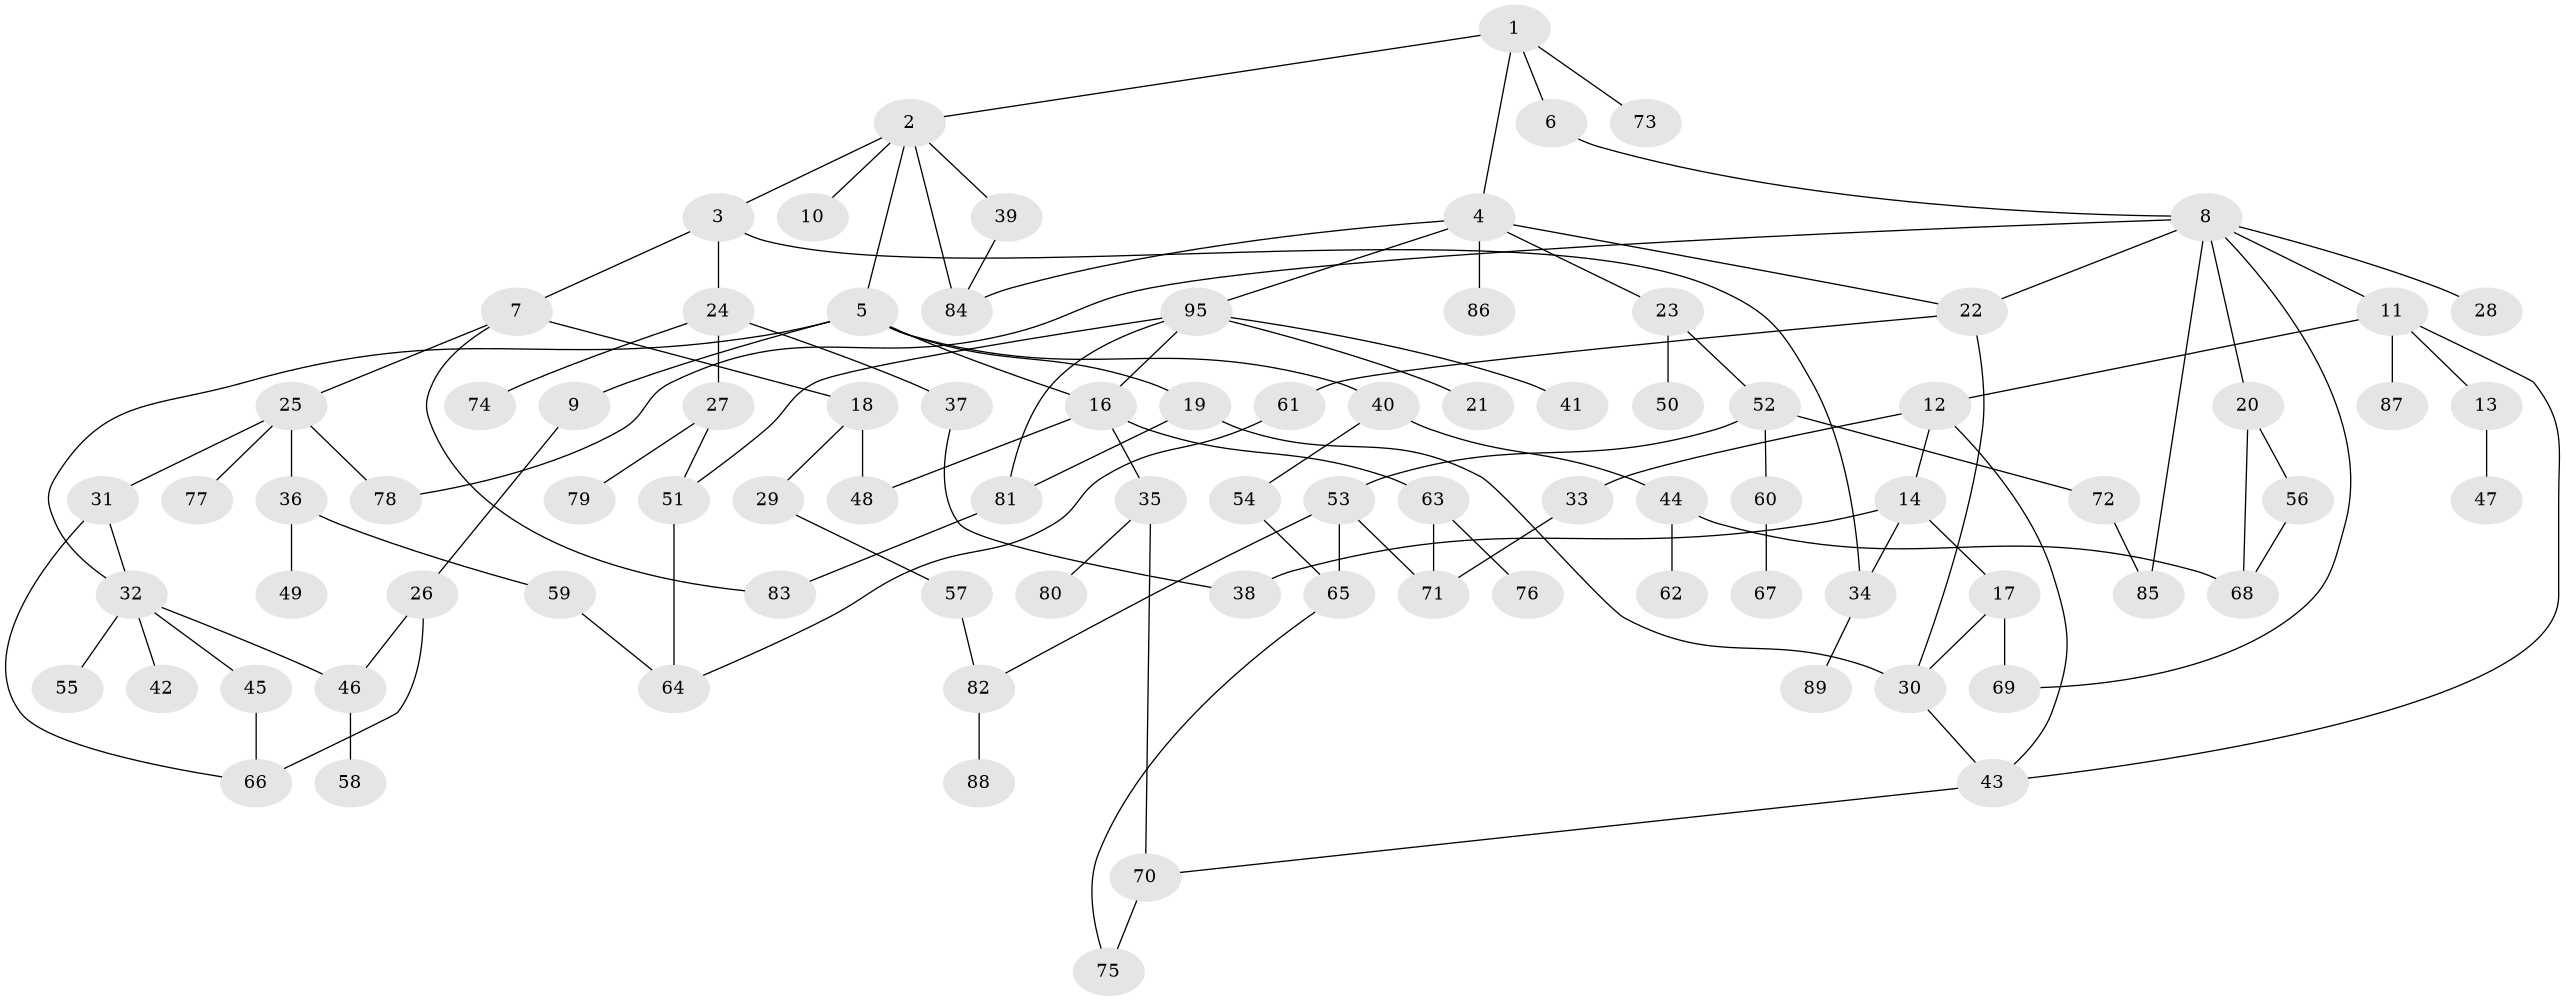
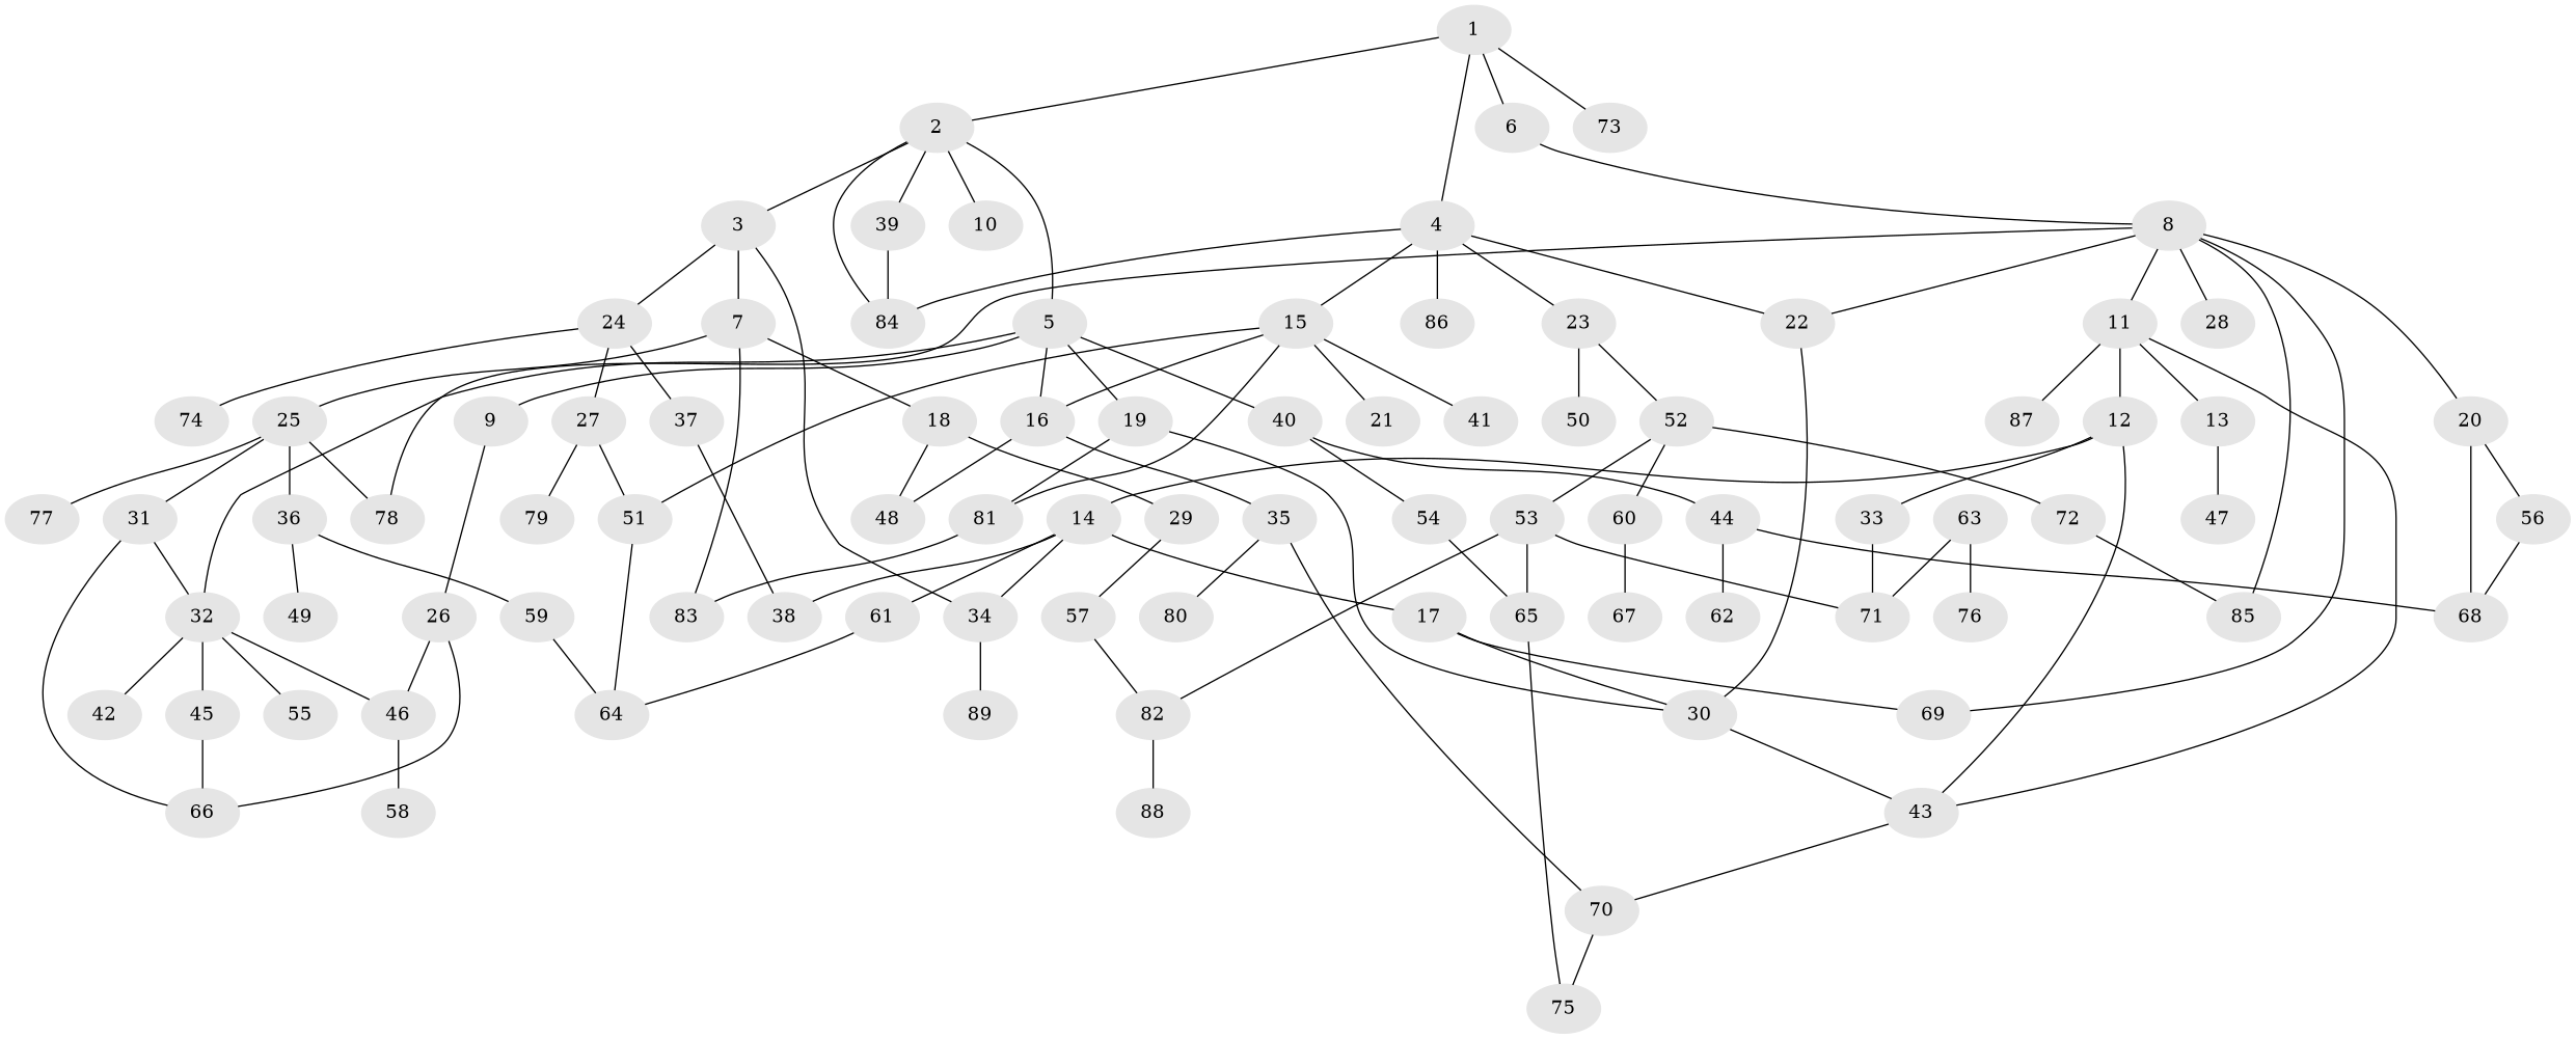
  graph {
    node [color=gray90 style=filled]
    1
    2
    4
    6
    73
    3
    5
    10
    39
    84
-   15 [label=95]
+   15
    22
    23
    86
    8
    7
    24
    34
    9
    16
    19
    32
    40
    18
    25
    83
    27
    37
    74
    89
    21
    41
    51
    81
    30
    61
    50
    52
    26
    35
    48
    63
    46
    42
    45
    55
    44
    54
    11
    20
    28
    69
    78
    85
    29
    36
    31
    77
    12
    13
    43
    87
    56
    68
    66
    14
    33
    47
    70
    17
    38
    71
    64
    80
    76
    57
    53
    60
    72
    79
    49
    59
    58
    82
    75
    62
    65
    67
    88
    1 -- 2
    1 -- 4
    1 -- 6
    1 -- 73
    2 -- 3
    2 -- 5
    2 -- 10
    2 -- 39
    2 -- 84
    4 -- 84
    4 -- 15
    4 -- 22
    4 -- 23
    4 -- 86
    6 -- 8
    3 -- 7
    3 -- 24
    3 -- 34
    5 -- 9
    5 -- 16
    5 -- 19
    5 -- 32
    5 -- 40
    39 -- 84
    15 -- 16
    15 -- 21
    15 -- 41
    15 -- 51
    15 -- 81
    22 -- 30
-   22 -- 61
+   14 -- 61
    23 -- 50
    23 -- 52
    8 -- 22
    8 -- 11
    8 -- 20
    8 -- 28
    8 -- 69
    8 -- 78
    8 -- 85
    7 -- 18
    7 -- 25
    7 -- 83
    24 -- 27
    24 -- 37
    24 -- 74
    34 -- 89
    9 -- 26
    16 -- 35
    16 -- 48
-   16 -- 63
    19 -- 81
    19 -- 30
    32 -- 46
    32 -- 42
    32 -- 45
    32 -- 55
    40 -- 44
    40 -- 54
    18 -- 48
    18 -- 29
    25 -- 78
    25 -- 36
    25 -- 31
    25 -- 77
    27 -- 51
    27 -- 79
    37 -- 38
    51 -- 64
    81 -- 83
    30 -- 43
    61 -- 64
    52 -- 53
    52 -- 60
    52 -- 72
    26 -- 46
    26 -- 66
    35 -- 70
    35 -- 80
    63 -- 71
    63 -- 76
    46 -- 58
    45 -- 66
    44 -- 68
    44 -- 62
    54 -- 65
    11 -- 12
    11 -- 13
    11 -- 43
    11 -- 87
    20 -- 56
    20 -- 68
    29 -- 57
    36 -- 49
    36 -- 59
    31 -- 32
    31 -- 66
    12 -- 43
    12 -- 14
    12 -- 33
    13 -- 47
    43 -- 70
    56 -- 68
    14 -- 34
    14 -- 17
    14 -- 38
    33 -- 71
    70 -- 75
    17 -- 30
    17 -- 69
    57 -- 82
    53 -- 71
    53 -- 82
    53 -- 65
    60 -- 67
    72 -- 85
    59 -- 64
    82 -- 88
    65 -- 75
  }
